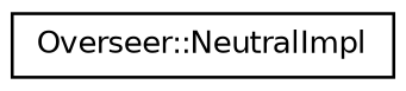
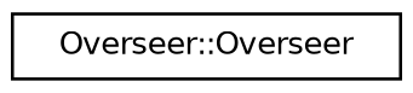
  digraph {
    rankdir=LR
-   n1 [color=black fillcolor=white fontname=Helvetica fontsize=10 height=0.2 label="Overseer::NeutralImpl" shape=record style=filled width=0.4]
+   n1 [color=black fillcolor=white fontname=Helvetica fontsize=10 height=0.2 label="Overseer::Overseer" shape=record style=filled width=0.4]
  }
